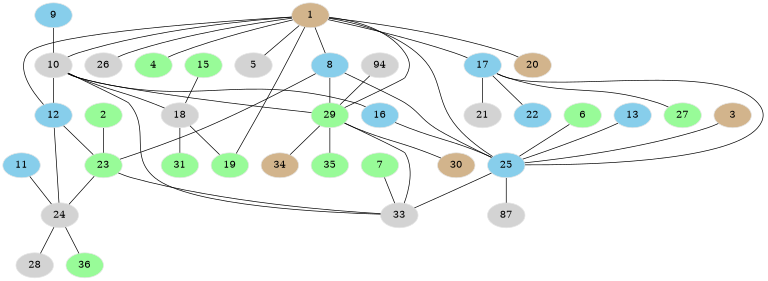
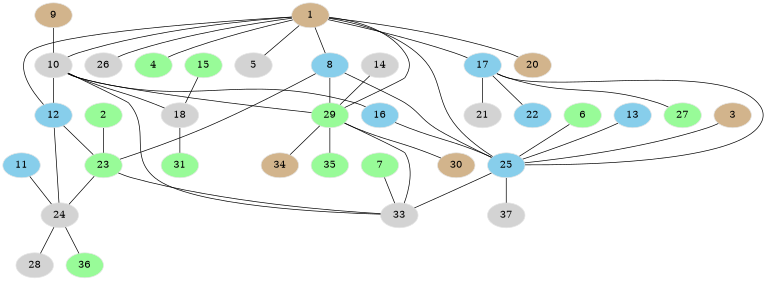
  graph {
    node [color=gray90 fillcolor=palegreen style=filled]
    edge [weight=1.0]
    1 [fillcolor=tan]
    4
    5 [fillcolor=lightgrey]
    8 [fillcolor=skyblue]
    10 [fillcolor=lightgrey]
    12 [fillcolor=skyblue]
    17 [fillcolor=skyblue]
-   19
    20 [fillcolor=tan]
    25 [fillcolor=skyblue]
    26 [fillcolor=lightgrey]
    29
    23
    33 [fillcolor=lightgrey]
    16 [fillcolor=skyblue]
    18 [fillcolor=lightgrey]
    24 [fillcolor=lightgrey]
    21 [fillcolor=lightgrey]
    22 [fillcolor=skyblue]
    27
-   37 [fillcolor=lightgrey label=87]
+   37 [fillcolor=lightgrey]
    30 [fillcolor=tan]
    34 [fillcolor=tan]
    35
    2
    3 [fillcolor=tan]
    6
    7
-   9 [fillcolor=skyblue]
+   9 [fillcolor=tan]
    31
    11 [fillcolor=skyblue]
    28 [fillcolor=lightgrey]
    36
    13 [fillcolor=skyblue]
-   14 [fillcolor=lightgrey label=94]
+   14 [fillcolor=lightgrey]
    15
    1 -- 4
    1 -- 5
    1 -- 8
    1 -- 10
    1 -- 12
    1 -- 17 [weight=2.0]
-   1 -- 19
    1 -- 20
    1 -- 25
    1 -- 26
    1 -- 29
    8 -- 25
    8 -- 29
    8 -- 23
    10 -- 12
    10 -- 29 [weight=2.0]
    10 -- 33
    10 -- 16
    10 -- 18 [weight=2.0]
    12 -- 23
    12 -- 24
    17 -- 25
    17 -- 21
    17 -- 22
    17 -- 27
    25 -- 33 [weight=2.0]
    25 -- 37
    29 -- 33
    29 -- 30
    29 -- 34
    29 -- 35
    23 -- 33
    23 -- 24
    16 -- 25
-   18 -- 19
    18 -- 31
    24 -- 28
    24 -- 36
    2 -- 23
    3 -- 25
    6 -- 25
    7 -- 33
    9 -- 10
    11 -- 24
    13 -- 25
    14 -- 29
    15 -- 18
  }
